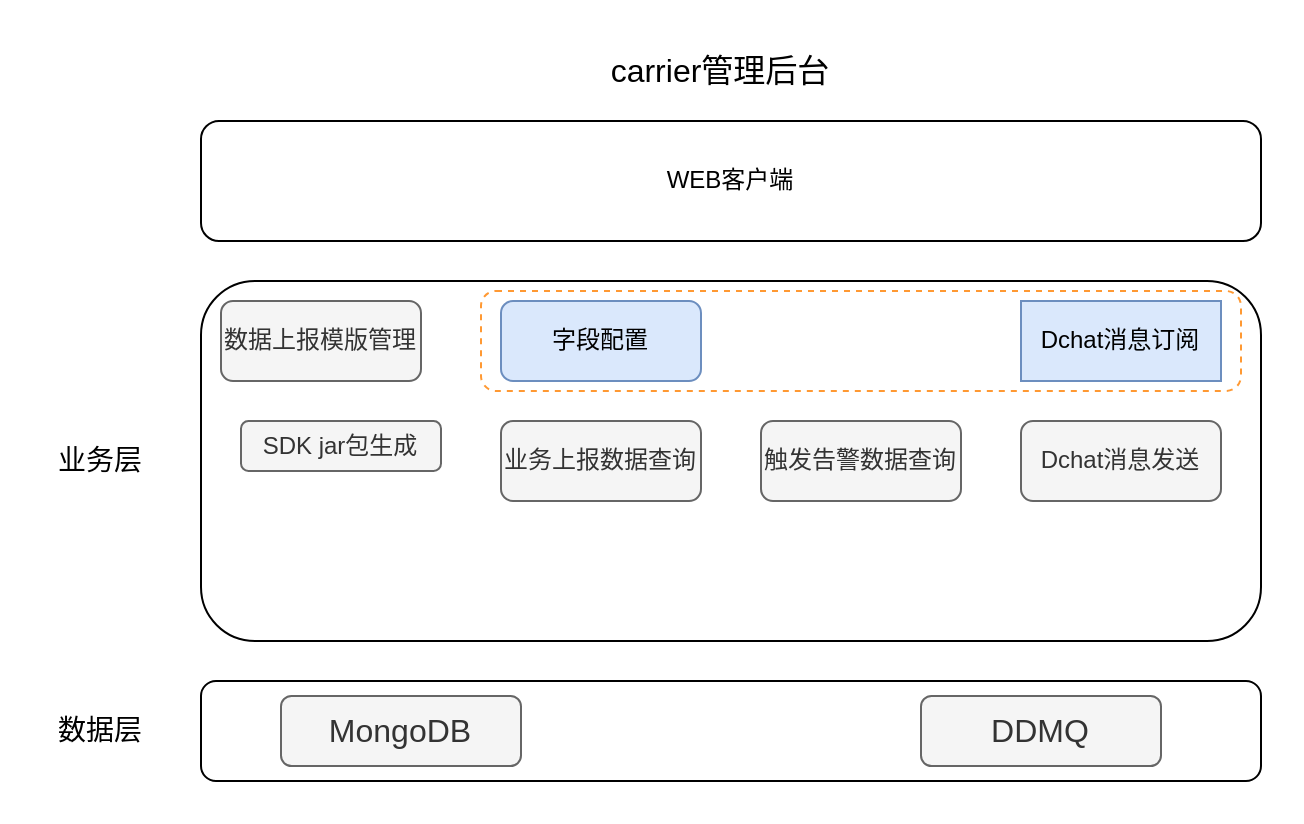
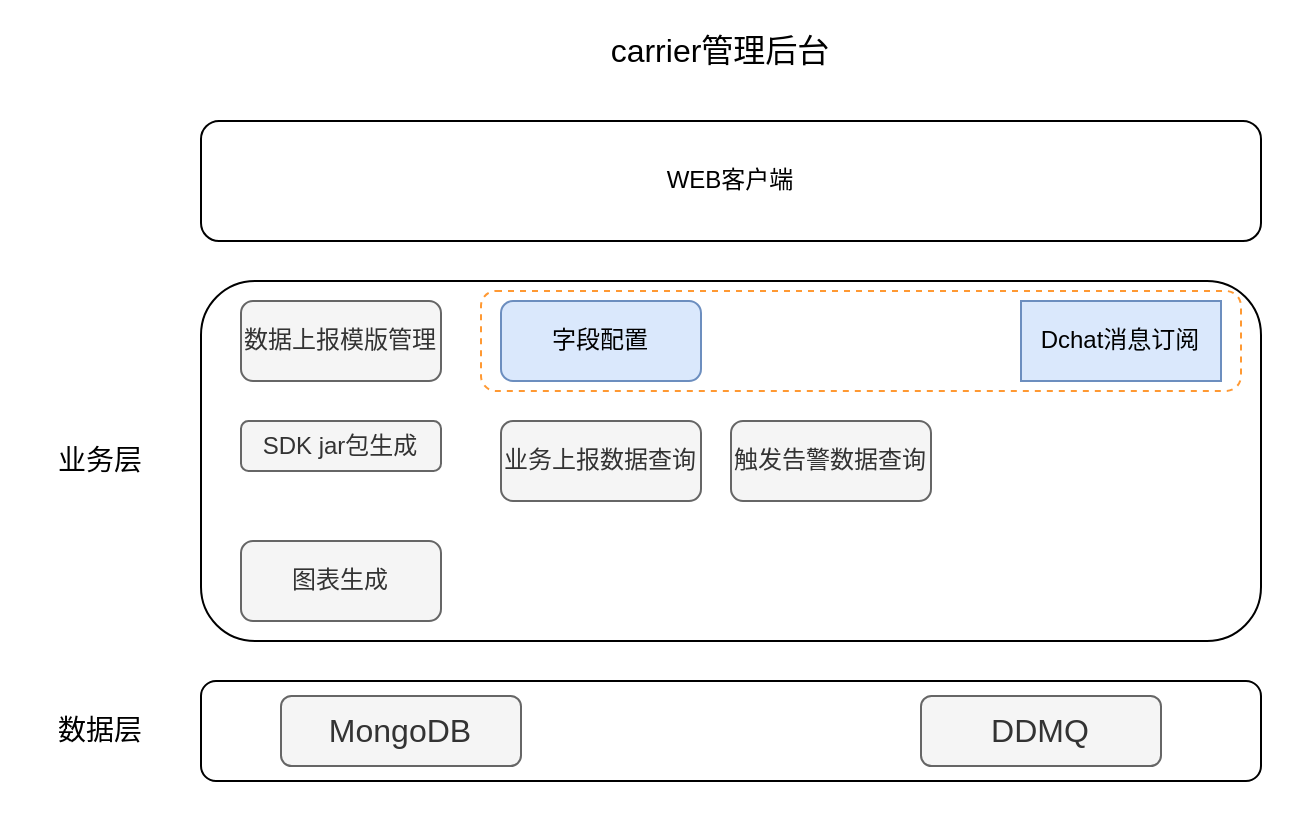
  <mxCell id="0" />
  <mxCell id="1" parent="0" />
  <mxCell id="2" value="" style="rounded=1;whiteSpace=wrap;html=1;fillColor=none;" parent="1" vertex="1"><mxGeometry x="100" y="140" width="530" height="180" as="geometry" /></mxCell>
  <mxCell id="3" value="" style="rounded=1;whiteSpace=wrap;html=1;fillColor=none;dashed=1;strokeColor=#FF9933;strokeWidth=1;" parent="1" vertex="1"><mxGeometry x="240" y="145" width="380" height="50" as="geometry" /></mxCell>
  <mxCell id="4" value="" style="rounded=1;whiteSpace=wrap;html=1;fillColor=none;" parent="1" vertex="1"><mxGeometry x="100" y="340" width="530" height="50" as="geometry" /></mxCell>
  <mxCell id="5" style="edgeStyle=orthogonalEdgeStyle;rounded=0;orthogonalLoop=1;jettySize=auto;html=1;exitX=0.5;exitY=1;exitDx=0;exitDy=0;" parent="1" edge="1"><mxGeometry relative="1" as="geometry"><mxPoint x="300" y="190" as="sourcePoint" /><mxPoint x="300" y="190" as="targetPoint" /></mxGeometry></mxCell>
- <mxCell id="6" value="数据上报模版管理" style="rounded=1;whiteSpace=wrap;html=1;fillColor=#f5f5f5;fontColor=#333333;strokeColor=#666666;" parent="1" vertex="1"><mxGeometry x="110" y="150" width="100" height="40" as="geometry" /></mxCell>
+ <mxCell id="6" value="数据上报模版管理" style="rounded=1;whiteSpace=wrap;html=1;fillColor=#f5f5f5;fontColor=#333333;strokeColor=#666666;" parent="1" vertex="1"><mxGeometry x="120" y="150" width="100" height="40" as="geometry" /></mxCell>
  <mxCell id="7" value="业务上报数据查询" style="rounded=1;whiteSpace=wrap;html=1;fillColor=#f5f5f5;fontColor=#333333;strokeColor=#666666;" parent="1" vertex="1"><mxGeometry x="250" y="210" width="100" height="40" as="geometry" /></mxCell>
  <mxCell id="8" value="Dchat消息订阅" style="whiteSpace=wrap;html=1;fillColor=#dae8fc;strokeColor=#6c8ebf;rounded=0;" parent="1" vertex="1"><mxGeometry x="510" y="150" width="100" height="40" as="geometry" /></mxCell>
- <mxCell id="9" value="Dchat消息发送" style="rounded=1;whiteSpace=wrap;html=1;fillColor=#f5f5f5;fontColor=#333333;strokeColor=#666666;" parent="1" vertex="1"><mxGeometry x="510" y="210" width="100" height="40" as="geometry" /></mxCell>
- <mxCell id="10" value="触发告警数据查询" style="rounded=1;whiteSpace=wrap;html=1;fillColor=#f5f5f5;fontColor=#333333;strokeColor=#666666;" parent="1" vertex="1"><mxGeometry x="380" y="210" width="100" height="40" as="geometry" /></mxCell>
+ <mxCell id="10" value="触发告警数据查询" style="rounded=1;whiteSpace=wrap;html=1;fillColor=#f5f5f5;fontColor=#333333;strokeColor=#666666;" parent="1" vertex="1"><mxGeometry x="365" y="210" width="100" height="40" as="geometry" /></mxCell>
  <mxCell id="11" value="WEB客户端" style="rounded=1;whiteSpace=wrap;html=1;fillColor=none;" parent="1" vertex="1"><mxGeometry x="100" y="60" width="530" height="60" as="geometry" /></mxCell>
  <mxCell id="12" value="业务层" style="text;html=1;strokeColor=none;fillColor=none;align=center;verticalAlign=middle;whiteSpace=wrap;rounded=0;fontSize=14;" parent="1" vertex="1"><mxGeometry x="20" y="215" width="60" height="30" as="geometry" /></mxCell>
  <mxCell id="13" value="数据层" style="text;html=1;strokeColor=none;fillColor=none;align=center;verticalAlign=middle;whiteSpace=wrap;rounded=0;fontSize=14;" parent="1" vertex="1"><mxGeometry x="20" y="350" width="60" height="30" as="geometry" /></mxCell>
- <mxCell id="14" value="carrier管理后台" style="text;html=1;strokeColor=none;fillColor=none;align=center;verticalAlign=middle;whiteSpace=wrap;rounded=0;fontSize=16;" parent="1" vertex="1"><mxGeometry x="270" y="20" width="180" height="30" as="geometry" /></mxCell>
+ <mxCell id="14" value="carrier管理后台" style="text;html=1;strokeColor=none;fillColor=none;align=center;verticalAlign=middle;whiteSpace=wrap;rounded=0;fontSize=16;" parent="1" vertex="1"><mxGeometry x="270" y="10" width="180" height="30" as="geometry" /></mxCell>
  <mxCell id="15" style="edgeStyle=orthogonalEdgeStyle;rounded=0;orthogonalLoop=1;jettySize=auto;html=1;exitX=0.5;exitY=1;exitDx=0;exitDy=0;fontSize=16;" parent="1" source="4" target="4" edge="1"><mxGeometry relative="1" as="geometry" /></mxCell>
  <mxCell id="16" value="字段配置" style="rounded=1;whiteSpace=wrap;html=1;fillColor=#dae8fc;strokeColor=#6c8ebf;" parent="1" vertex="1"><mxGeometry x="250" y="150" width="100" height="40" as="geometry" /></mxCell>
  <mxCell id="17" value="SDK jar包生成" style="rounded=1;whiteSpace=wrap;html=1;fillColor=#f5f5f5;fontColor=#333333;strokeColor=#666666;" parent="1" vertex="1"><mxGeometry x="120" y="210" width="100" height="25" as="geometry" /></mxCell>
+ <mxCell id="18" value="图表生成" style="rounded=1;whiteSpace=wrap;html=1;fillColor=#f5f5f5;fontColor=#333333;strokeColor=#666666;" parent="1" vertex="1"><mxGeometry x="120" y="270" width="100" height="40" as="geometry" /></mxCell>
  <mxCell id="19" value="MongoDB" style="rounded=1;whiteSpace=wrap;html=1;fontSize=16;fillColor=#f5f5f5;strokeColor=#666666;fontColor=#333333;" parent="1" vertex="1"><mxGeometry x="140" y="347.5" width="120" height="35" as="geometry" /></mxCell>
  <mxCell id="20" value="DDMQ" style="rounded=1;whiteSpace=wrap;html=1;fontSize=16;fillColor=#f5f5f5;strokeColor=#666666;fontColor=#333333;" parent="1" vertex="1"><mxGeometry x="460" y="347.5" width="120" height="35" as="geometry" /></mxCell>
